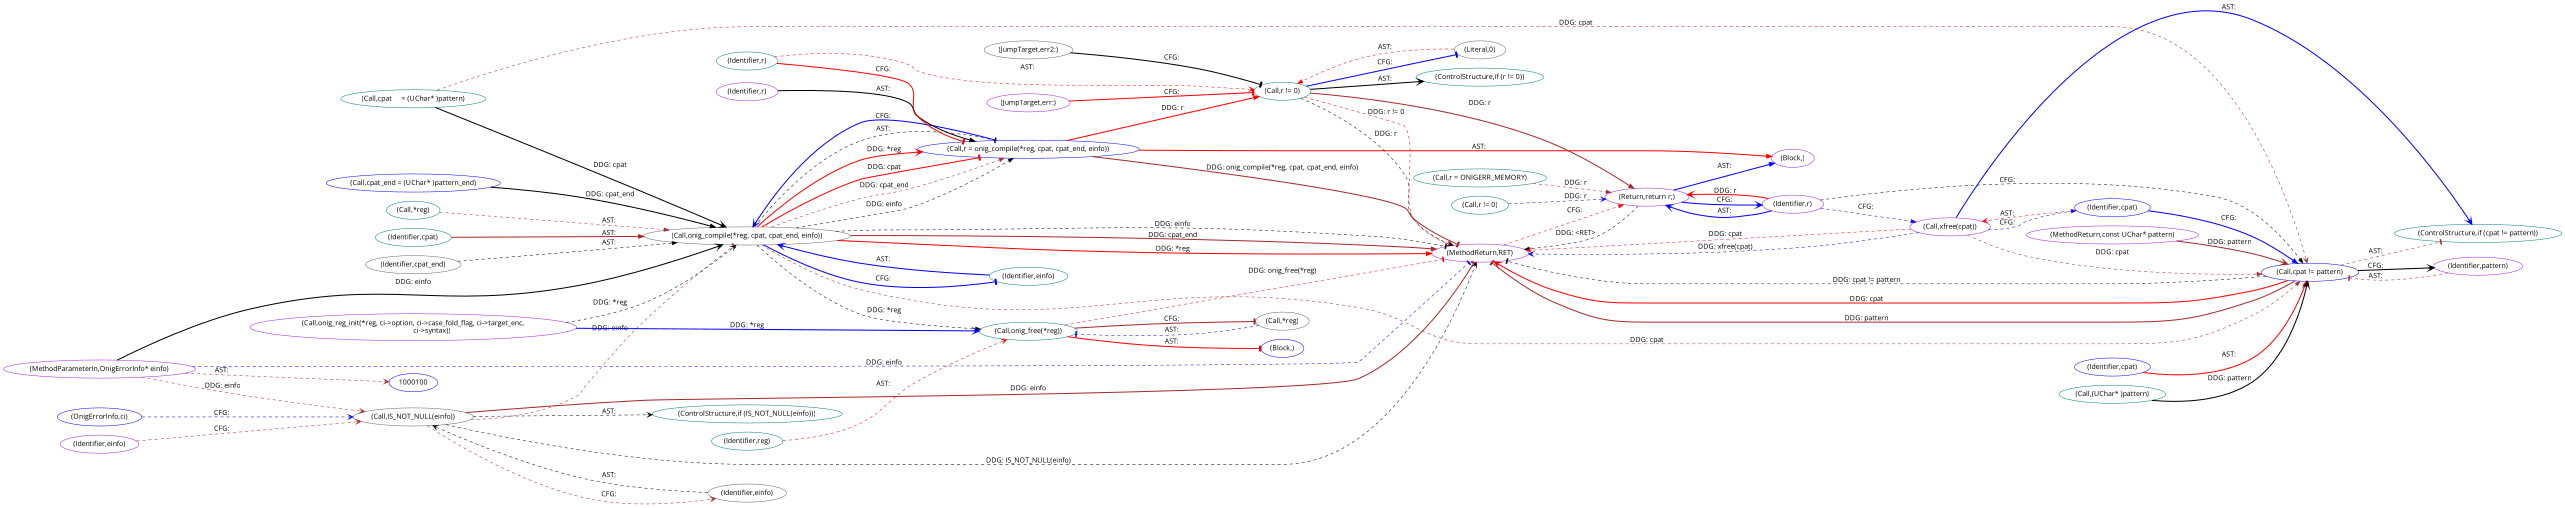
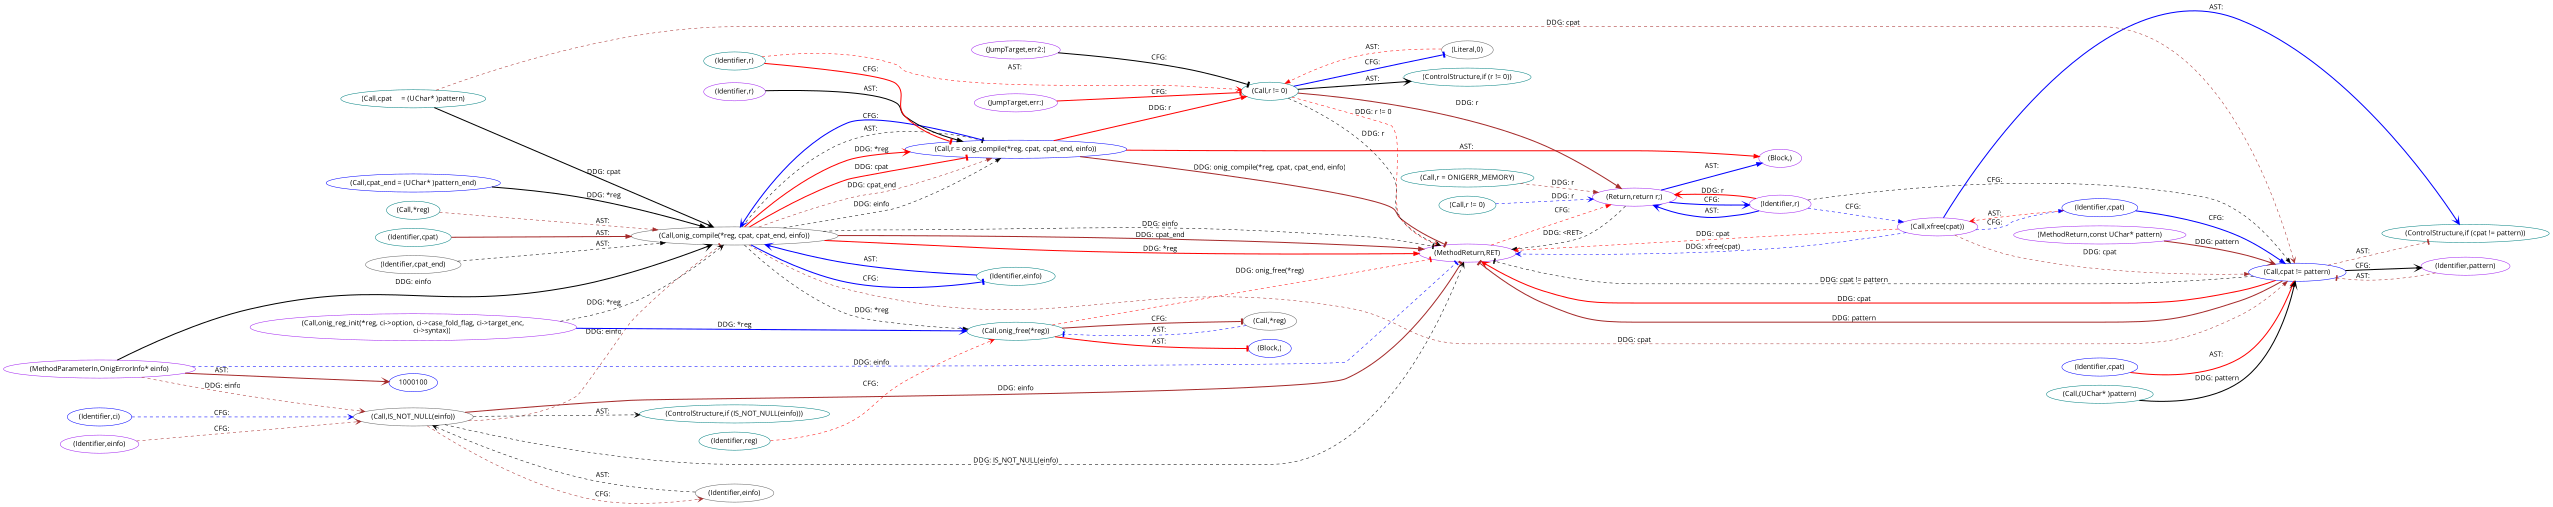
  digraph {
    fontname="Open Sans"
    rankdir=LR
    node [color=teal fontname="Open Sans"]
    edge [arrowhead=vee color=brown fontname="Open Sans" style=dashed]
    n1 [color=gray40 label="(Call,IS_NOT_NULL(einfo))"]
    n2 [color=gray40 label="(Call,onig_compile(*reg, cpat, cpat_end, einfo))"]
    n3 [label="(ControlStructure,if (IS_NOT_NULL(einfo)))"]
    n4 [color=gray40 label="(Identifier,einfo)"]
    n5 [color=purple label="(MethodReturn,RET)"]
    n6 [color=blue label="(Call,r = onig_compile(*reg, cpat, cpat_end, einfo))"]
    n7 [label="(Call,onig_free(*reg))"]
    n8 [color=blue label="(Call,cpat != pattern)"]
    n9 [label="(Identifier,einfo)"]
    n10 [color=purple label="(Return,return r;)"]
    n11 [color=purple label="(MethodParameterIn,OnigErrorInfo* einfo)"]
    1000100 [color=blue]
    n13 [label="(Call,r != 0)"]
    n14 [color=purple label="(Block,)"]
    n15 [color=blue label="(Block,)"]
    n16 [color=gray40 label="(Call,*reg)"]
    n17 [label="(ControlStructure,if (cpat != pattern))"]
    n18 [color=purple label="(Identifier,pattern)"]
    n19 [color=gray40 label="(Literal,0)"]
    n20 [label="(ControlStructure,if (r != 0))"]
    n21 [color=purple label="(Identifier,r)"]
    n22 [color=purple label="(Call,xfree(cpat))"]
    n23 [color=blue label="(Identifier,cpat)"]
    n24 [color=blue label="(Call,cpat_end = (UChar* )pattern_end)"]
    n25 [color=purple label="(JumpTarget,err:)"]
    n26 [color=blue label="(Identifier,cpat)"]
    n27 [label="(Call,*reg)"]
    n28 [label="(Identifier,cpat)"]
    n29 [color=purple label="(Identifier,r)"]
    n30 [label="(Call,r != 0)"]
    n31 [label="(Identifier,reg)"]
    n32 [color=purple label="(Identifier,einfo)"]
    n33 [color=purple label="(Call,onig_reg_init(*reg, ci->option, ci->case_fold_flag, ci->target_enc,\n                    ci->syntax))"]
    n34 [label="(Call,(UChar* )pattern)"]
    n35 [label="(Call,r = ONIGERR_MEMORY)"]
    n36 [color=purple label="(MethodReturn,const UChar* pattern)"]
    n37 [label="(Call,cpat     = (UChar* )pattern)"]
    n38 [color=gray40 label="(Identifier,cpat_end)"]
-   n39 [color=blue label="(OnigErrorInfo,ci)"]
-   n40 [color=gray40 label="(JumpTarget,err2:)"]
+   n39 [color=blue label="(Identifier,ci)"]
+   n40 [color=purple label="(JumpTarget,err2:)"]
    n41 [label="(Identifier,r)"]
    n1 -> n2 [arrowhead=tee label="DDG: einfo"]
    n1 -> n3 [color=black label="AST: "]
    n1 -> n4 [label="CFG: "]
    n1 -> n5 [arrowhead=tee label="DDG: einfo" style=bold]
    n1 -> n5 [color=black label="DDG: IS_NOT_NULL(einfo)"]
    n2 -> n5 [arrowhead=normal color=red label="DDG: *reg" style=bold]
    n2 -> n5 [arrowhead=normal label="DDG: cpat_end" style=bold]
    n2 -> n5 [arrowhead=tee color=black label="DDG: einfo"]
    n2 -> n6 [arrowhead=tee color=black label="AST: "]
    n2 -> n6 [color=red label="DDG: *reg" style=bold]
    n2 -> n6 [arrowhead=tee color=red label="DDG: cpat" style=bold]
    n2 -> n6 [arrowhead=normal label="DDG: cpat_end"]
    n2 -> n6 [arrowhead=normal color=black label="DDG: einfo"]
    n2 -> n7 [arrowhead=normal color=black label="DDG: *reg"]
    n2 -> n8 [arrowhead=normal label="DDG: cpat"]
    n2 -> n9 [arrowhead=tee color=blue label="CFG: " style=bold]
    n4 -> n1 [color=black label="AST: "]
    n5 -> n10 [arrowhead=normal color=red label="CFG: "]
    n6 -> n2 [color=blue label="CFG: " style=bold]
    n6 -> n5 [arrowhead=tee label="DDG: onig_compile(*reg, cpat, cpat_end, einfo)" style=bold]
    n6 -> n13 [arrowhead=normal color=red label="DDG: r" style=bold]
    n6 -> n14 [arrowhead=normal color=red label="AST: " style=bold]
    n7 -> n5 [arrowhead=tee color=red label="DDG: onig_free(*reg)"]
    n7 -> n15 [arrowhead=tee color=red label="AST: " style=bold]
    n7 -> n16 [arrowhead=tee label="CFG: " style=bold]
    n8 -> n5 [color=red label="DDG: cpat" style=bold]
    n8 -> n5 [arrowhead=tee label="DDG: pattern" style=bold]
    n8 -> n5 [arrowhead=tee color=black label="DDG: cpat != pattern"]
    n8 -> n17 [arrowhead=tee label="AST: "]
    n8 -> n18 [color=black label="CFG: " style=bold]
    n9 -> n2 [color=blue label="AST: " style=bold]
    n10 -> n5 [arrowhead=normal color=black label="DDG: <RET>"]
    n10 -> n14 [arrowhead=normal color=blue label="AST: " style=bold]
    n10 -> n21 [color=blue label="CFG: " style=bold]
    n11 -> n1 [label="DDG: einfo"]
    n11 -> n2 [color=black label="DDG: einfo" style=bold]
    n11 -> n5 [arrowhead=tee color=blue label="DDG: einfo"]
-   n11 -> 1000100 [label="AST: "]
+   n11 -> 1000100 [label="AST: " style=bold]
    n13 -> n5 [color=red label="DDG: r != 0"]
    n13 -> n5 [color=black label="DDG: r"]
    n13 -> n10 [arrowhead=normal label="DDG: r" style=bold]
    n13 -> n19 [arrowhead=tee color=blue label="CFG: " style=bold]
    n13 -> n20 [color=black label="AST: " style=bold]
    n16 -> n7 [arrowhead=tee color=blue label="AST: "]
    n18 -> n8 [arrowhead=tee label="AST: "]
    n19 -> n13 [arrowhead=normal color=red label="AST: "]
    n21 -> n8 [arrowhead=normal color=black label="CFG: "]
    n21 -> n10 [color=blue label="AST: " style=bold]
    n21 -> n10 [color=red label="DDG: r" style=bold]
    n21 -> n22 [arrowhead=normal color=blue label="CFG: "]
    n22 -> n5 [color=red label="DDG: cpat"]
    n22 -> n5 [color=blue label="DDG: xfree(cpat)"]
    n22 -> n8 [arrowhead=normal label="DDG: cpat"]
    n22 -> n17 [color=blue label="AST: " style=bold]
    n22 -> n23 [arrowhead=normal color=blue label="CFG: "]
    n23 -> n8 [arrowhead=normal color=blue label="CFG: " style=bold]
    n23 -> n22 [color=red label="AST: "]
-   n24 -> n2 [arrowhead=normal color=black label="DDG: cpat_end" style=bold]
+   n24 -> n2 [arrowhead=normal color=black label="DDG: *reg" style=bold]
    n25 -> n13 [arrowhead=tee color=red label="CFG: " style=bold]
    n26 -> n8 [arrowhead=normal color=red label="AST: " style=bold]
    n27 -> n2 [arrowhead=normal label="AST: "]
    n28 -> n2 [arrowhead=normal label="AST: " style=bold]
    n29 -> n6 [arrowhead=normal color=black label="AST: " style=bold]
    n30 -> n10 [color=blue label="DDG: r"]
-   n31 -> n7 [color=red label="AST: "]
+   n31 -> n7 [color=red label="CFG: "]
    n32 -> n1 [label="CFG: "]
    n33 -> n2 [color=black label="DDG: *reg"]
    n33 -> n7 [color=blue label="DDG: *reg" style=bold]
    n34 -> n8 [color=black label="DDG: pattern" style=bold]
    n35 -> n10 [arrowhead=normal label="DDG: r"]
    n36 -> n8 [label="DDG: pattern" style=bold]
    n37 -> n2 [color=black label="DDG: cpat" style=bold]
    n37 -> n8 [label="DDG: cpat"]
    n38 -> n2 [arrowhead=normal color=black label="AST: "]
    n39 -> n1 [color=blue label="CFG: "]
    n40 -> n13 [arrowhead=tee color=black label="CFG: " style=bold]
    n41 -> n6 [arrowhead=tee color=red label="CFG: " style=bold]
    n41 -> n13 [color=red label="AST: "]
  }
